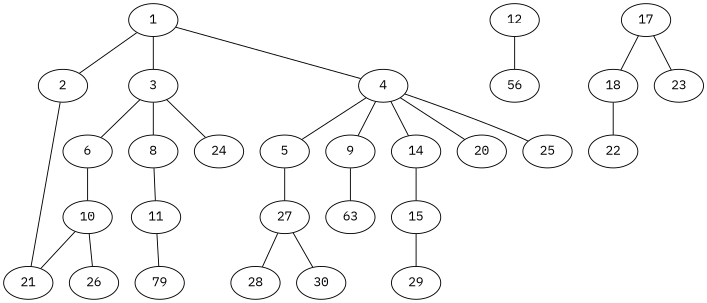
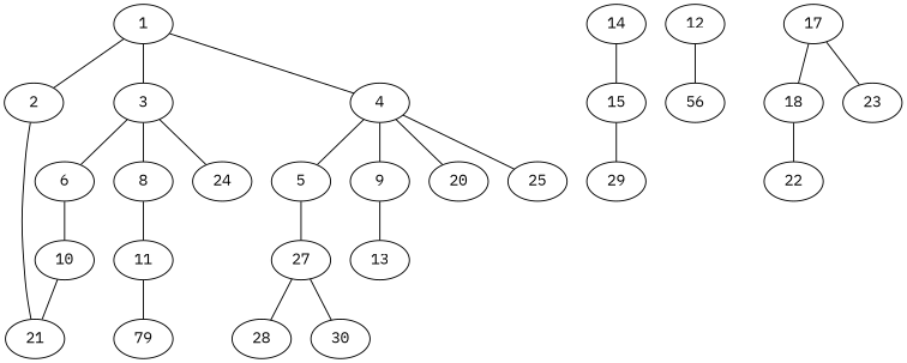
  graph {
    fontname="IBM Plex Mono"
    node [fontname="IBM Plex Mono"]
    edge [fontname="IBM Plex Mono"]
    1
    2
    3
    4
    21
    6
    8
    24
    5
    9
    14
    20
    25
    10
    11
    27
-   13 [label=63]
+   13
    15
-   26
    n20 [label=79]
    28
    30
    29
    n24 [label=56]
    12
    17
    18
    23
    22
    1 -- 2
    1 -- 3
    1 -- 4
    2 -- 21
    3 -- 6
    3 -- 8
    3 -- 24
    4 -- 5
    4 -- 9
-   4 -- 14
    4 -- 20
    4 -- 25
    6 -- 10
    8 -- 11
    5 -- 27
    9 -- 13
    14 -- 15
    10 -- 21
-   10 -- 26
    11 -- n20
    27 -- 28
    27 -- 30
    15 -- 29
    12 -- n24
    17 -- 18
    17 -- 23
    18 -- 22
  }
